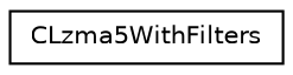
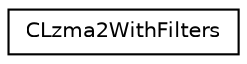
  digraph {
    rankdir=LR
-   n1 [color=black fillcolor=white fontname=Helvetica fontsize=10 height=0.2 label=CLzma5WithFilters shape=record style=filled width=0.4]
+   n1 [color=black fillcolor=white fontname=Helvetica fontsize=10 height=0.2 label=CLzma2WithFilters shape=record style=filled width=0.4]
  }
